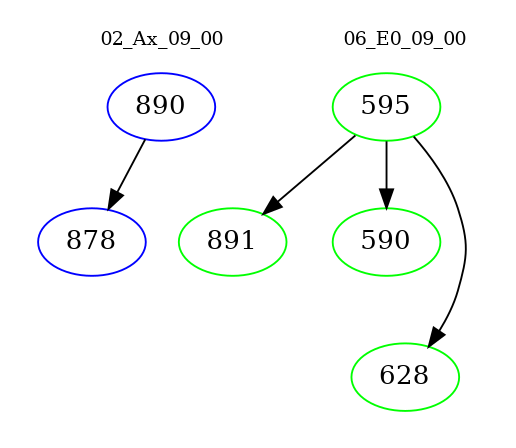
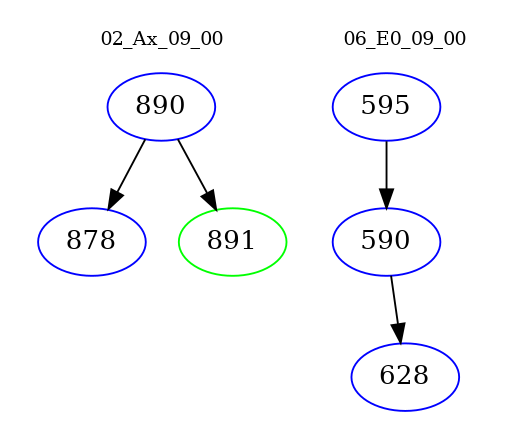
  digraph {
    node [color=blue]
    edge [color=black]
    n1 [label=890]
    n2 [label=878]
    n3 [color=green label=891]
-   n4 [color=green label=595]
-   n5 [color=green label=590]
-   n6 [color=green label=628]
+   n4 [label=595]
+   n5 [label=590]
+   n6 [label=628]
    subgraph cluster_1 {
      color=white
      fontsize=10
      label="02_Ax_09_00"
      n1
      n2
      n3
    }
    subgraph cluster_2 {
      color=white
      fontsize=10
      label="06_E0_09_00"
      n4
      n5
      n6
    }
    n1 -> n2
-   n4 -> n3
+   n1 -> n3
    n4 -> n5
-   n4 -> n6
+   n5 -> n6
  }
